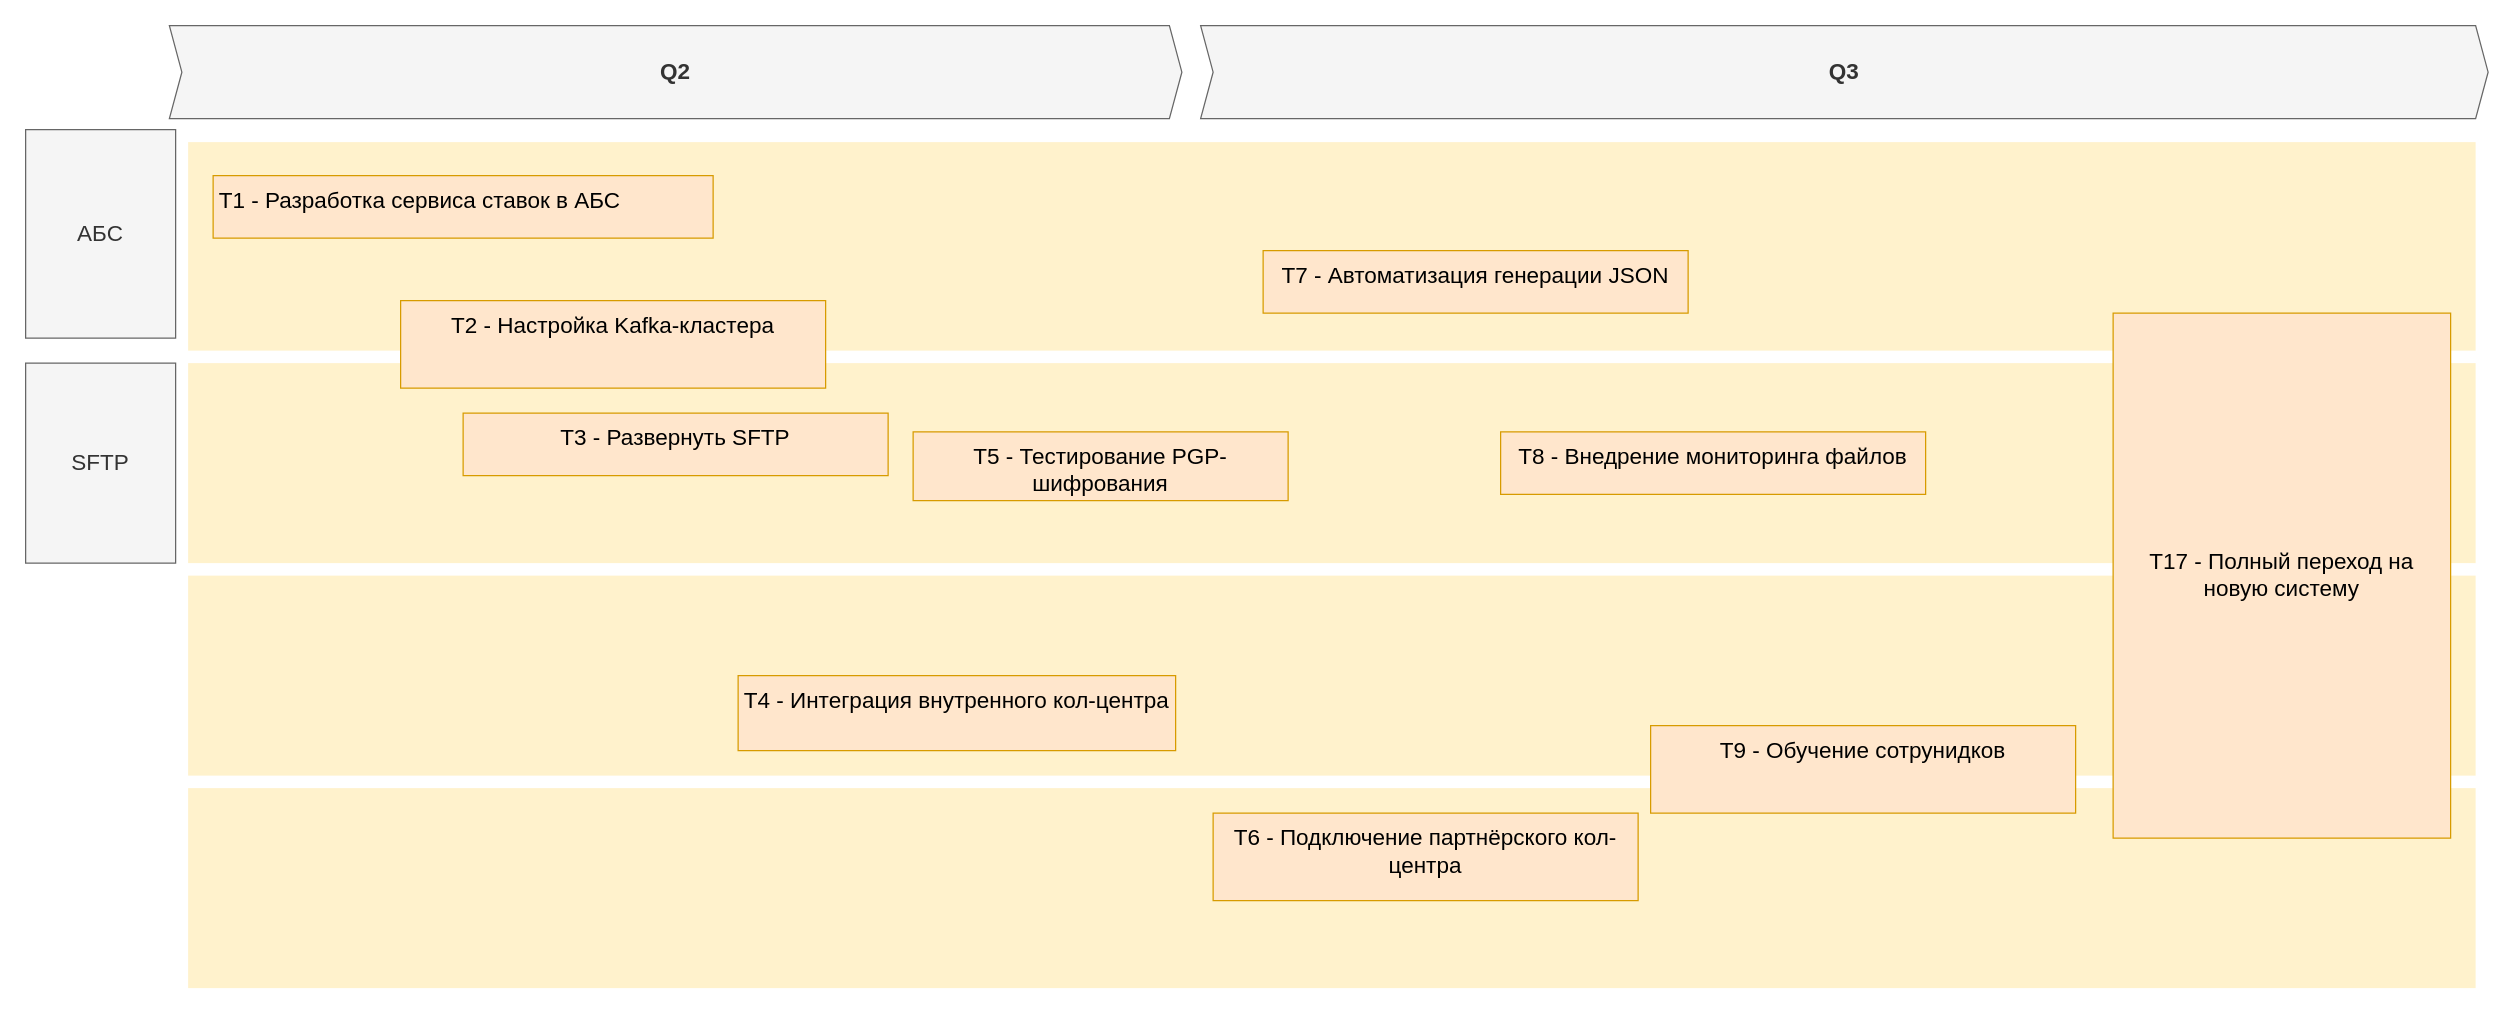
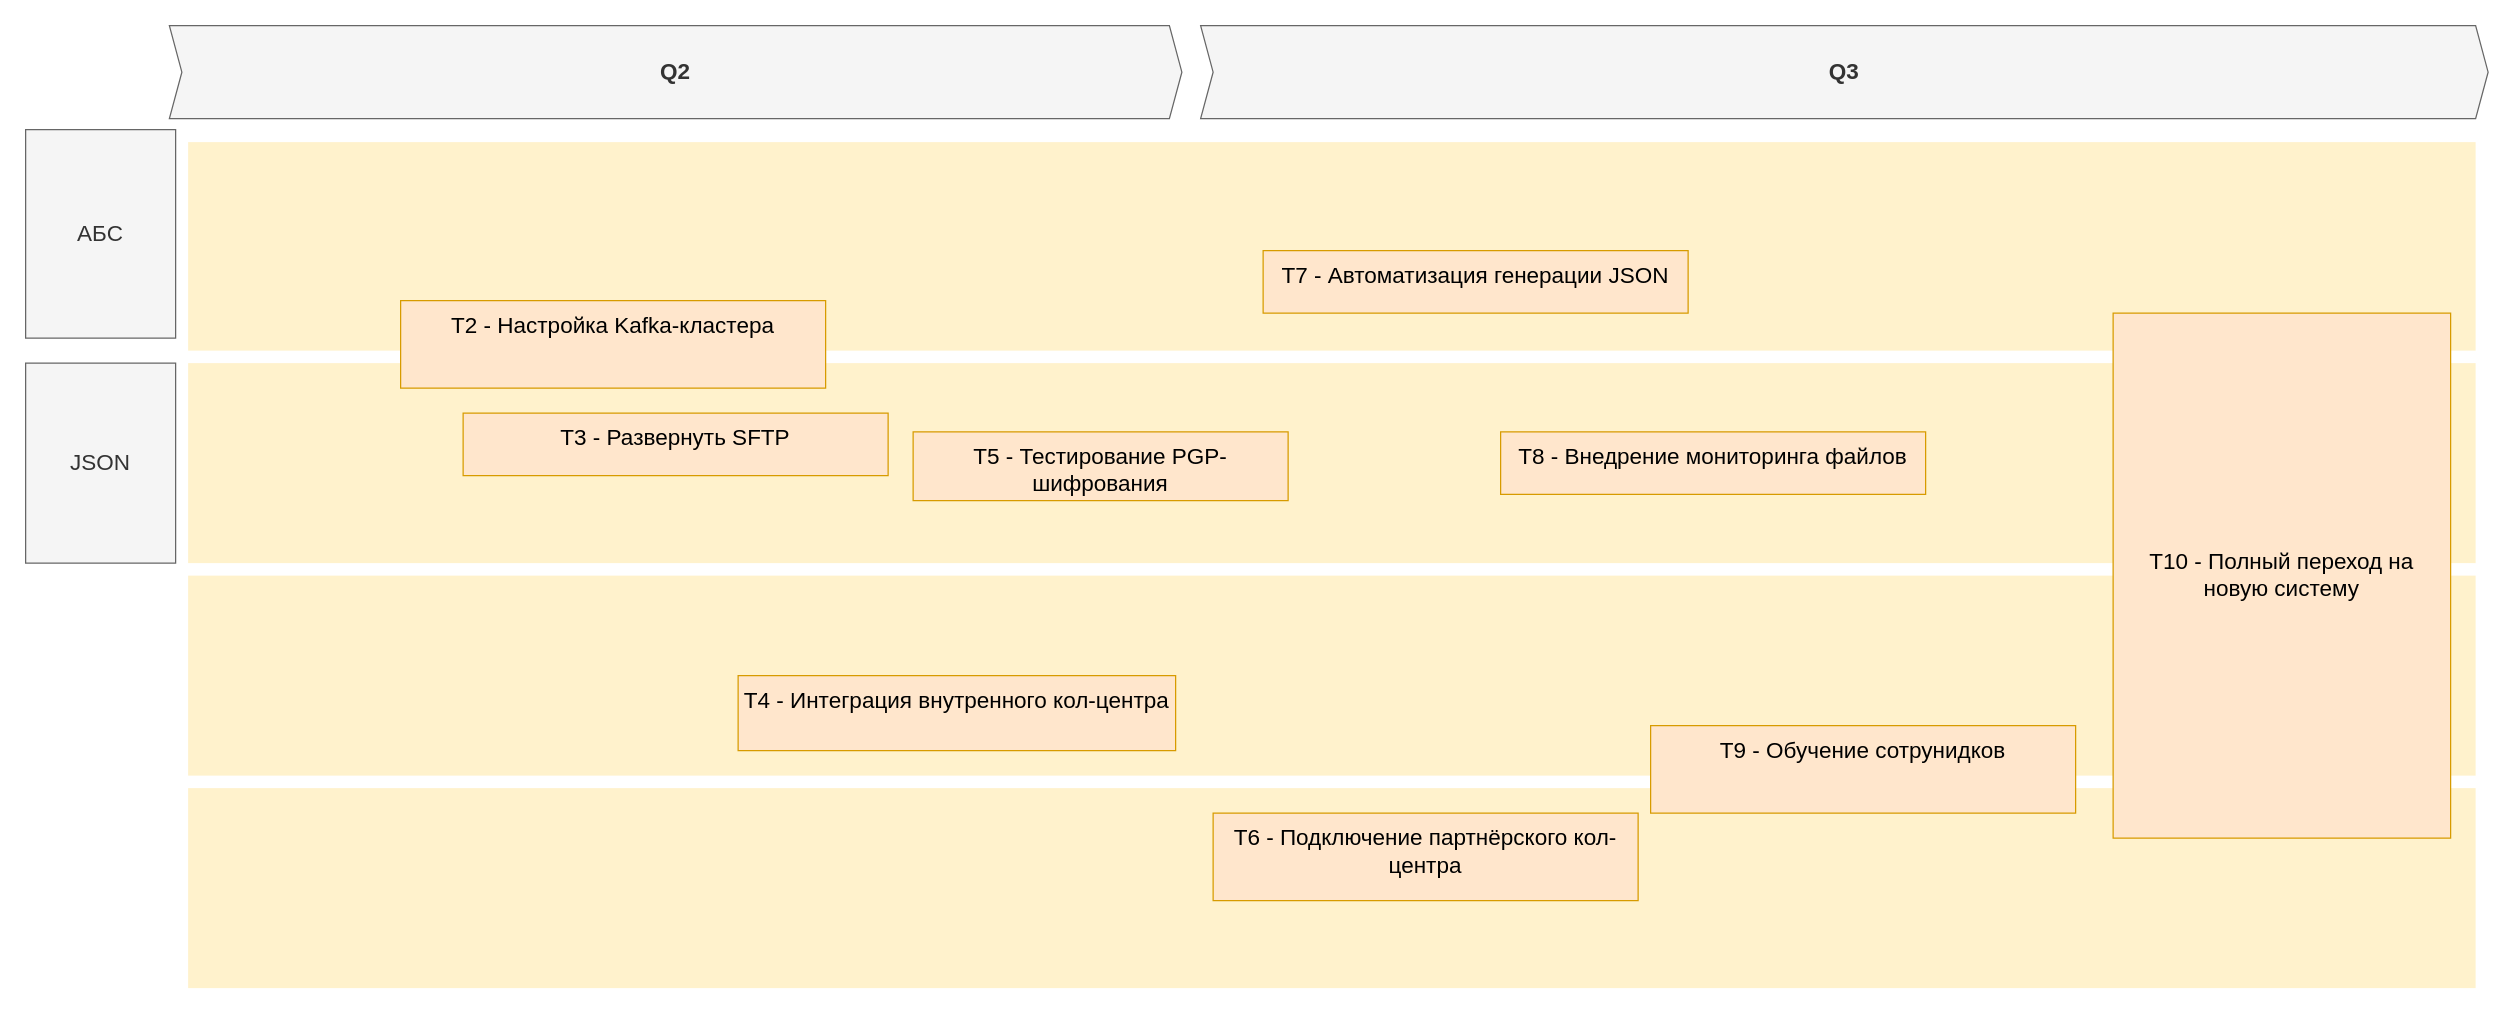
  <mxCell id="0" />
  <mxCell id="1" parent="0" />
  <mxCell id="2" value="" style="shape=rect;fillColor=#fff2cc;strokeColor=none;fontSize=24;html=1;whiteSpace=wrap;align=left;verticalAlign=top;spacing=5;rounded=0;" parent="1" vertex="1"><mxGeometry x="150" y="290" width="1830" height="160" as="geometry" /></mxCell>
  <mxCell id="3" value="" style="shape=rect;fillColor=#fff2cc;strokeColor=none;fontSize=24;html=1;whiteSpace=wrap;align=left;verticalAlign=top;spacing=5;rounded=0;" parent="1" vertex="1"><mxGeometry x="150" y="113.2" width="1830" height="166.8" as="geometry" /></mxCell>
- <mxCell id="4" value="T1 - Разработка сервиса ставок в АБС" style="shape=rect;fillColor=#ffe6cc;strokeColor=#d79b00;fontSize=18;html=1;whiteSpace=wrap;align=left;verticalAlign=top;spacing=5;rounded=0;" parent="1" vertex="1"><mxGeometry x="170" y="140" width="400" height="50" as="geometry" /></mxCell>
  <mxCell id="5" value="&lt;span style=&quot;text-align: left;&quot;&gt;T2 - Настройка Kafka-кластера&lt;/span&gt;" style="shape=rect;fillColor=#ffe6cc;strokeColor=#d79b00;fontSize=18;html=1;whiteSpace=wrap;align=center;verticalAlign=top;spacing=5;rounded=0;" parent="1" vertex="1"><mxGeometry x="320" y="240" width="340" height="70" as="geometry" /></mxCell>
  <mxCell id="6" value="АБС" style="rounded=0;whiteSpace=wrap;html=1;fillColor=#f5f5f5;fontColor=#333333;strokeColor=#666666;fontSize=18;" parent="1" vertex="1"><mxGeometry x="20" y="103.2" width="120" height="166.8" as="geometry" /></mxCell>
- <mxCell id="7" value="SFTP" style="rounded=0;whiteSpace=wrap;html=1;fillColor=#f5f5f5;fontColor=#333333;strokeColor=#666666;fontSize=18;" parent="1" vertex="1"><mxGeometry x="20" y="290" width="120" height="160" as="geometry" /></mxCell>
+ <mxCell id="7" value="JSON" style="rounded=0;whiteSpace=wrap;html=1;fillColor=#f5f5f5;fontColor=#333333;strokeColor=#666666;fontSize=18;" parent="1" vertex="1"><mxGeometry x="20" y="290" width="120" height="160" as="geometry" /></mxCell>
  <mxCell id="8" value="Q2" style="shape=step;perimeter=stepPerimeter;whiteSpace=wrap;html=1;fixedSize=1;size=10;fillColor=#f5f5f5;strokeColor=#666666;fontSize=18;fontStyle=1;align=center;rounded=0;fontColor=#333333;" parent="1" vertex="1"><mxGeometry x="135" y="20" width="810" height="74.4" as="geometry" /></mxCell>
  <mxCell id="9" value="T3 - Развернуть SFTP" style="shape=rect;fillColor=#ffe6cc;strokeColor=#d79b00;fontSize=18;html=1;whiteSpace=wrap;align=center;verticalAlign=top;spacing=5;rounded=0;" parent="1" vertex="1"><mxGeometry x="370" y="330" width="340" height="50" as="geometry" /></mxCell>
  <mxCell id="10" value="" style="shape=rect;fillColor=#fff2cc;strokeColor=none;fontSize=24;html=1;whiteSpace=wrap;align=left;verticalAlign=top;spacing=5;rounded=0;" vertex="1" parent="1"><mxGeometry x="150" y="460" width="1830" height="160" as="geometry" /></mxCell>
  <mxCell id="11" value="" style="shape=rect;fillColor=#fff2cc;strokeColor=none;fontSize=24;html=1;whiteSpace=wrap;align=left;verticalAlign=top;spacing=5;rounded=0;" vertex="1" parent="1"><mxGeometry x="150" y="630" width="1830" height="160" as="geometry" /></mxCell>
  <mxCell id="12" value="T4 - Интеграция внутренного кол-центра" style="shape=rect;fillColor=#ffe6cc;strokeColor=#d79b00;fontSize=18;html=1;whiteSpace=wrap;align=center;verticalAlign=top;spacing=5;rounded=0;" parent="1" vertex="1"><mxGeometry x="590" y="540" width="350" height="60" as="geometry" /></mxCell>
  <mxCell id="13" value="T5 - Тестирование PGP-шифрования" style="shape=rect;fillColor=#ffe6cc;strokeColor=#d79b00;fontSize=18;html=1;whiteSpace=wrap;align=center;verticalAlign=top;spacing=5;rounded=0;" vertex="1" parent="1"><mxGeometry x="730" y="345" width="300" height="55" as="geometry" /></mxCell>
  <mxCell id="14" value="Q3" style="shape=step;perimeter=stepPerimeter;whiteSpace=wrap;html=1;fixedSize=1;size=10;fillColor=#f5f5f5;strokeColor=#666666;fontSize=18;fontStyle=1;align=center;rounded=0;fontColor=#333333;" vertex="1" parent="1"><mxGeometry x="960" y="20" width="1030" height="74.4" as="geometry" /></mxCell>
  <mxCell id="15" value="&lt;span style=&quot;text-align: left;&quot;&gt;T7 - Автоматизация генерации JSON&lt;/span&gt;" style="shape=rect;fillColor=#ffe6cc;strokeColor=#d79b00;fontSize=18;html=1;whiteSpace=wrap;align=center;verticalAlign=top;spacing=5;rounded=0;" vertex="1" parent="1"><mxGeometry x="1010" y="200" width="340" height="50" as="geometry" /></mxCell>
  <mxCell id="16" value="&lt;span style=&quot;text-align: left;&quot;&gt;T6 - Подключение партнёрского кол-центра&lt;/span&gt;" style="shape=rect;fillColor=#ffe6cc;strokeColor=#d79b00;fontSize=18;html=1;whiteSpace=wrap;align=center;verticalAlign=top;spacing=5;rounded=0;" vertex="1" parent="1"><mxGeometry x="970" y="650" width="340" height="70" as="geometry" /></mxCell>
  <mxCell id="17" value="&lt;span style=&quot;text-align: left;&quot;&gt;T8 - Внедрение мониторинга файлов&lt;/span&gt;" style="shape=rect;fillColor=#ffe6cc;strokeColor=#d79b00;fontSize=18;html=1;whiteSpace=wrap;align=center;verticalAlign=top;spacing=5;rounded=0;" vertex="1" parent="1"><mxGeometry x="1200" y="345" width="340" height="50" as="geometry" /></mxCell>
  <mxCell id="18" value="&lt;span style=&quot;text-align: left;&quot;&gt;T9 - Обучение сотрунидков&lt;/span&gt;" style="shape=rect;fillColor=#ffe6cc;strokeColor=#d79b00;fontSize=18;html=1;whiteSpace=wrap;align=center;verticalAlign=top;spacing=5;rounded=0;" vertex="1" parent="1"><mxGeometry x="1320" y="580" width="340" height="70" as="geometry" /></mxCell>
- <mxCell id="19" value="&lt;span style=&quot;text-align: left;&quot;&gt;T17 - Полный переход на новую систему&lt;/span&gt;" style="shape=rect;fillColor=#ffe6cc;strokeColor=#d79b00;fontSize=18;html=1;whiteSpace=wrap;align=center;verticalAlign=middle;spacing=5;rounded=0;" vertex="1" parent="1"><mxGeometry x="1690" y="250" width="270" height="420" as="geometry" /></mxCell>
+ <mxCell id="19" value="&lt;span style=&quot;text-align: left;&quot;&gt;T10 - Полный переход на новую систему&lt;/span&gt;" style="shape=rect;fillColor=#ffe6cc;strokeColor=#d79b00;fontSize=18;html=1;whiteSpace=wrap;align=center;verticalAlign=middle;spacing=5;rounded=0;" vertex="1" parent="1"><mxGeometry x="1690" y="250" width="270" height="420" as="geometry" /></mxCell>
